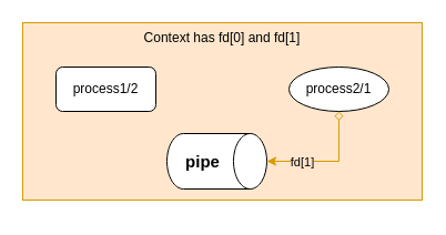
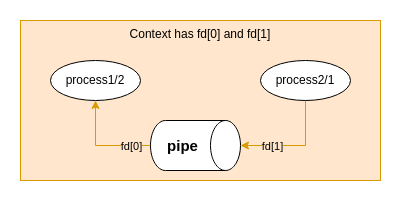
  <mxCell id="0" />
  <mxCell id="1" parent="0" />
  <mxCell id="2" value="Context has fd[0] and fd[1]" style="rounded=0;whiteSpace=wrap;html=1;fillColor=#ffe6cc;verticalAlign=top;strokeColor=#d79b00;" vertex="1" parent="1"><mxGeometry x="20" y="20" width="360" height="160" as="geometry" /></mxCell>
- <mxCell id="5" value="" style="edgeStyle=orthogonalEdgeStyle;rounded=0;orthogonalLoop=1;jettySize=auto;html=1;entryX=0.5;entryY=1;entryDx=0;entryDy=0;startArrow=classic;startFill=1;endArrow=diamond;endFill=0;fillColor=#ffe6cc;strokeColor=#d79b00;" edge="1" parent="1" source="7" target="9"><mxGeometry relative="1" as="geometry"><mxPoint x="325" y="145" as="targetPoint" /></mxGeometry></mxCell>
+ <mxCell id="3" value="" style="edgeStyle=orthogonalEdgeStyle;rounded=0;orthogonalLoop=1;jettySize=auto;html=1;entryX=0.5;entryY=1;entryDx=0;entryDy=0;fillColor=#ffe6cc;strokeColor=#d79b00;" edge="1" parent="1" source="7" target="8"><mxGeometry relative="1" as="geometry"><mxPoint x="110" y="145" as="targetPoint" /></mxGeometry></mxCell>
+ <mxCell id="4" value="fd[0]" style="edgeLabel;html=1;align=center;verticalAlign=middle;resizable=0;points=[];labelBackgroundColor=#FFE6CC;" vertex="1" connectable="0" parent="3"><mxGeometry x="-0.68" relative="1" as="geometry"><mxPoint x="-4" as="offset" /></mxGeometry></mxCell>
+ <mxCell id="5" value="" style="edgeStyle=orthogonalEdgeStyle;rounded=0;orthogonalLoop=1;jettySize=auto;html=1;entryX=0.5;entryY=1;entryDx=0;entryDy=0;startArrow=classic;startFill=1;endArrow=none;endFill=0;fillColor=#ffe6cc;strokeColor=#d79b00;" edge="1" parent="1" source="7" target="9"><mxGeometry relative="1" as="geometry"><mxPoint x="325" y="145" as="targetPoint" /></mxGeometry></mxCell>
  <mxCell id="6" value="fd[1]" style="edgeLabel;html=1;align=center;verticalAlign=middle;resizable=0;points=[];labelBackgroundColor=#FFE6CC;" vertex="1" connectable="0" parent="5"><mxGeometry x="-0.645" relative="1" as="geometry"><mxPoint x="11" as="offset" /></mxGeometry></mxCell>
  <mxCell id="7" value="&lt;b&gt;&lt;font style=&quot;font-size: 15px&quot;&gt;pipe&lt;/font&gt;&lt;/b&gt;" style="shape=cylinder3;whiteSpace=wrap;html=1;boundedLbl=1;backgroundOutline=1;size=15;rotation=90;horizontal=0;" vertex="1" parent="1"><mxGeometry x="170" y="100" width="50" height="90" as="geometry" /></mxCell>
- <mxCell id="8" value="process1/2" style="rounded=1;whiteSpace=wrap;html=1;" vertex="1" parent="1"><mxGeometry x="50" y="60" width="90" height="40" as="geometry" /></mxCell>
+ <mxCell id="8" value="process1/2" style="ellipse;whiteSpace=wrap;html=1;" vertex="1" parent="1"><mxGeometry x="50" y="60" width="90" height="40" as="geometry" /></mxCell>
  <mxCell id="9" value="process2/1" style="ellipse;whiteSpace=wrap;html=1;" vertex="1" parent="1"><mxGeometry x="260" y="60" width="90" height="40" as="geometry" /></mxCell>
